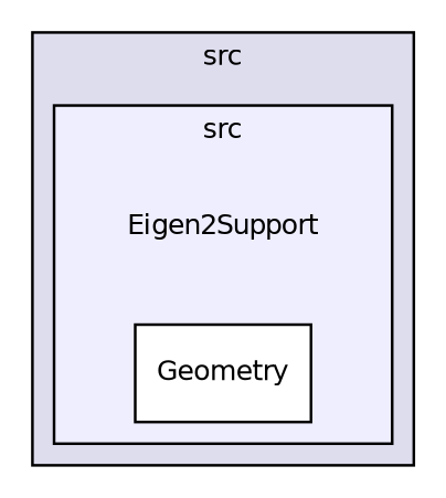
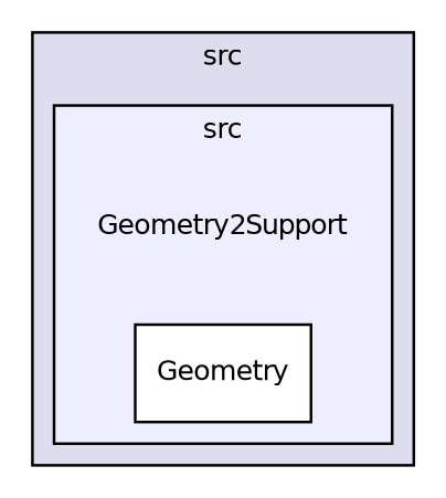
  digraph {
    compound=true
    rankdir=LR
    node [fontname=Helvetica fontsize=10]
-   n1 [label=Eigen2Support shape=plaintext]
+   n1 [label=Geometry2Support shape=plaintext]
    n2 [color=black fillcolor=white label=Geometry shape=box style=filled]
    subgraph cluster_1 {
      bgcolor="#ddddee"
      fontname=Helvetica
      fontsize=10
      label=src
      pencolor=black
      subgraph cluster_2 {
        bgcolor="#eeeeff"
        fontname=Helvetica
        fontsize=10
        pencolor=black
        n1
        n2
      }
    }
  }
